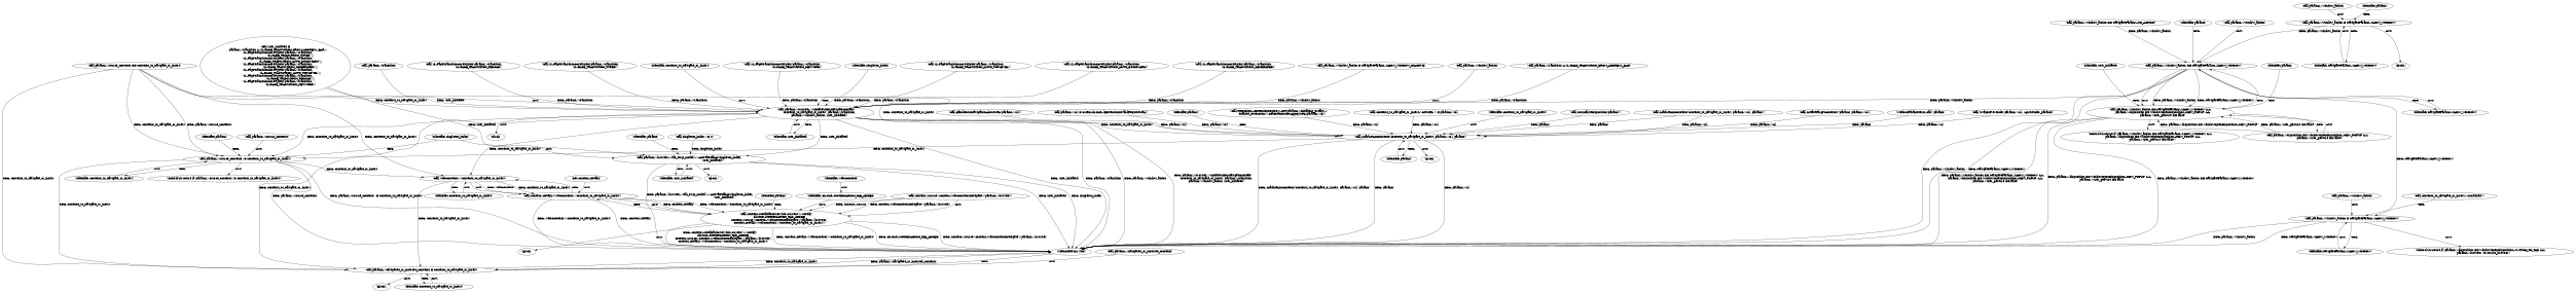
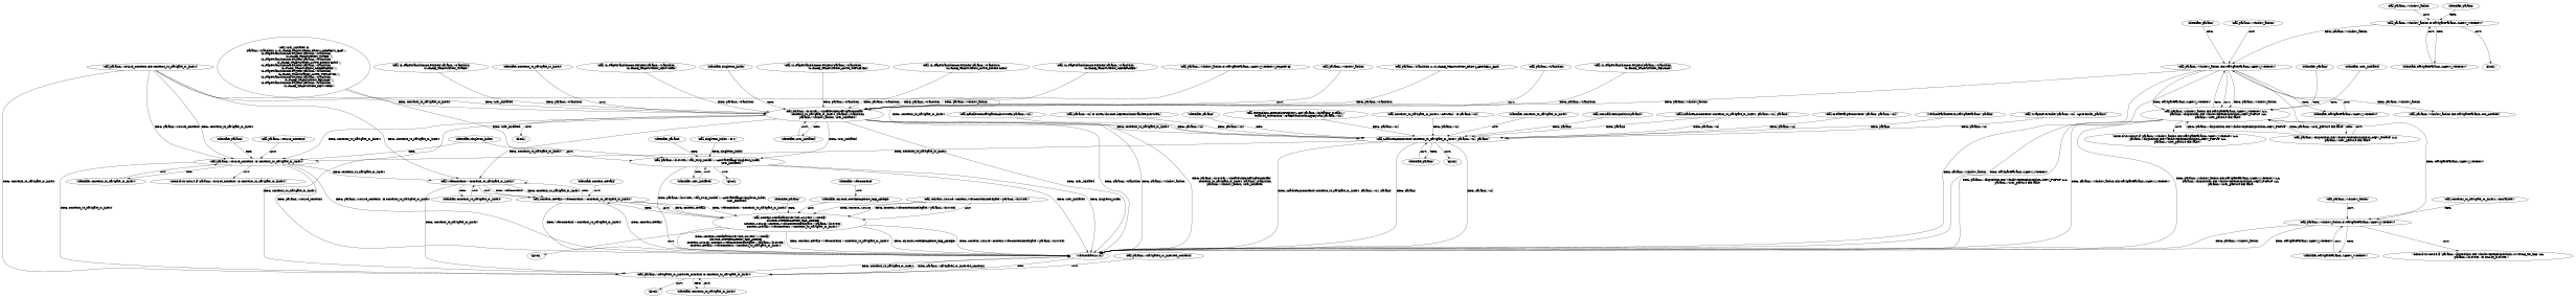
  digraph {
    n1 [label="(Call,params->window_action = NavigateParams::SHOW_WINDOW)"]
    n2 [label="(Call,params->window_action == NavigateParams::SHOW_WINDOW)"]
    n3 [label="(Identifier,NavigateParams::SHOW_WINDOW)"]
    n4 [label="(Block,)"]
    n5 [label="(Call,params->window_action == NavigateParams::SHOW_WINDOW &&\n      params->disposition == WindowOpenDisposition::NEW_POPUP &&\n      params->user_gesture == false)"]
    n6 [label="(Call,params->browser->UpdateUIForNavigationInTab(\n        contents_to_navigate_or_insert, params->transition,\n        params->window_action, user_initiated))"]
    n7 [label="(Call,params->window_action = NavigateParams::SHOW_WINDOW)"]
-   n8 [label="(MethodReturn,void)"]
+   n8 [label="(MethodReturn,url)"]
    n9 [label="(Identifier,NavigateParams::SHOW_WINDOW)"]
    n10 [label="(ControlStructure,if (params->window_action == NavigateParams::SHOW_WINDOW &&\n      params->disposition == WindowOpenDisposition::NEW_POPUP &&\n      params->user_gesture == false))"]
    n11 [label="(Call,params->disposition == WindowOpenDisposition::NEW_POPUP &&\n      params->user_gesture == false)"]
    n12 [label="(Call,LoadURLInContents(contents_to_navigate_or_insert, params->url, params))"]
    n13 [label="(Call,params->source_contents != contents_to_navigate_or_insert)"]
    n14 [label="(Call,WebContents>(contents_to_navigate_or_insert))"]
    n15 [label="(Call,params->navigated_or_inserted_contents = contents_to_navigate_or_insert)"]
    n16 [label="(Call,params->browser->tab_strip_model()->ActivateTabAt(singleton_index,\n                                                        user_initiated))"]
    n17 [label="(Identifier,user_initiated)"]
    n18 [label="(Block,)"]
    n19 [label="(Identifier,NavigateParams::SHOW_WINDOW)"]
    n20 [label="(ControlStructure,if (params->disposition == WindowOpenDisposition::SWITCH_TO_TAB &&\n        params->browser != source_browser))"]
    n21 [label="(Block,)"]
    n22 [label="(Identifier,params)"]
    n23 [label="(ControlStructure,if (params->source_contents != contents_to_navigate_or_insert))"]
    n24 [label="(Identifier,contents_to_navigate_or_insert)"]
    n25 [label="(Call,content::Details<WebContents>(contents_to_navigate_or_insert))"]
    n26 [label="(Identifier,contents_to_navigate_or_insert)"]
    n27 [label="(Block,)"]
    n28 [label="(Identifier,contents_to_navigate_or_insert)"]
    n29 [label="(Identifier,user_initiated)"]
    n30 [label="(Block,)"]
    n31 [label="(Call,content::NotificationService::current()->Notify(\n        chrome::NOTIFICATION_TAB_ADDED,\n        content::Source<content::WebContentsDelegate>(params->browser),\n        content::Details<WebContents>(contents_to_navigate_or_insert)))"]
    n32 [label="(Block,)"]
    n33 [label="(Call,ui::PageTransitionCoreTypeIs(params->transition,\n                                   ui::PAGE_TRANSITION_RELOAD))"]
    n34 [label="(Call,CreateTargetContents(*params, params->url))"]
-   n35 [label="(Get,content::Details)"]
+   n35 [label="(Identifier,content::Details)"]
    n36 [label="(Call,contents_to_navigate_or_insert->IsCrashed())"]
    n37 [label="(Call,ui::PageTransitionCoreTypeIs(params->transition,\n                                   ui::PAGE_TRANSITION_TYPED))"]
    n38 [label="(Identifier,params)"]
    n39 [label="(Identifier,contents_to_navigate_or_insert)"]
    n40 [label="(Call,ui::PageTransitionCoreTypeIs(params->transition,\n                                   ui::PAGE_TRANSITION_KEYWORD))"]
    n41 [label="(Call,params->window_action)"]
    n42 [label="(Identifier,singleton_index)"]
    n43 [label="(Identifier,params)"]
    n44 [label="(Call,ui::PageTransitionCoreTypeIs(params->transition,\n                                   ui::PAGE_TRANSITION_AUTO_TOPLEVEL))"]
-   n45 [label="(MethodParameterIn,Call* params)"]
+   n45 [label="(MethodParameterIn,NavigateParams* params)"]
    n46 [label="(Call,SwapInPrerender(params->url, &prerender_params))"]
    n47 [label="(Call,params->source_contents)"]
    n48 [label="(Call,user_initiated =\n      params->transition & ui::PAGE_TRANSITION_FROM_ADDRESS_BAR ||\n      ui::PageTransitionCoreTypeIs(params->transition,\n                                   ui::PAGE_TRANSITION_TYPED) ||\n      ui::PageTransitionCoreTypeIs(params->transition,\n                                   ui::PAGE_TRANSITION_AUTO_BOOKMARK) ||\n      ui::PageTransitionCoreTypeIs(params->transition,\n                                   ui::PAGE_TRANSITION_GENERATED) ||\n      ui::PageTransitionCoreTypeIs(params->transition,\n                                   ui::PAGE_TRANSITION_AUTO_TOPLEVEL) ||\n      ui::PageTransitionCoreTypeIs(params->transition,\n                                   ui::PAGE_TRANSITION_RELOAD) ||\n      ui::PageTransitionCoreTypeIs(params->transition,\n                                   ui::PAGE_TRANSITION_KEYWORD))"]
    n49 [label="(Identifier,params)"]
    n50 [label="(Call,params->window_action == NavigateParams::NO_ACTION)"]
    n51 [label="(Call,HandleNonNavigationAboutURL(params->url))"]
    n52 [label="(Call,ui::PageTransitionCoreTypeIs(params->transition,\n                                   ui::PAGE_TRANSITION_AUTO_BOOKMARK))"]
    n53 [label="(Call,ui::PageTransitionCoreTypeIs(params->transition,\n                                   ui::PAGE_TRANSITION_GENERATED))"]
    n54 [label="(Call,params->url = GURL(chrome::kExtensionInvalidRequestURL))"]
    n55 [label="(Identifier,params)"]
    n56 [label="(Call,params->window_action = NavigateParams::SHOW_WINDOW_INACTIVE)"]
    n57 [label="(Call,params->window_action)"]
    n58 [label="(Call,params->transition & ui::PAGE_TRANSITION_FROM_ADDRESS_BAR)"]
    n59 [label="(Identifier,WebContents)"]
    n60 [label="(Identifier,chrome::NOTIFICATION_TAB_ADDED)"]
    n61 [label="(Call,params->navigated_or_inserted_contents)"]
    n62 [label="(Identifier,params)"]
    n63 [label="(Call,LoadURLInContents(contents_to_navigate_or_insert, params->url, params))"]
    n64 [label="(Call,extensions::ExtensionRegistry::Get(params->initiating_profile)->\n        enabled_extensions().GetExtensionOrAppByURL(params->url))"]
    n65 [label="(Identifier,singleton_index)"]
    n66 [label="(Identifier,params)"]
    n67 [label="(Call,params->transition)"]
    n68 [label="(Call,contents_to_navigate_or_insert->GetURL() != params->url)"]
    n69 [label="(Call,content::Source<content::WebContentsDelegate>(params->browser))"]
    n70 [label="(Identifier,user_initiated)"]
    n71 [label="(Call,params->window_action)"]
    n72 [label="(Call,singleton_index >= 0)"]
    n73 [label="(Call,params->source_contents == contents_to_navigate_or_insert)"]
    n74 [label="(Identifier,params)"]
    n75 [label="(Call,params->window_action)"]
    n76 [label="(Identifier,contents_to_navigate_or_insert)"]
    n77 [label="(Call,NormalizeDisposition(params))"]
    n1 -> n2 [label="DDG: params->window_action"]
    n1 -> n3 [label="CFG: "]
    n1 -> n4 [label="AST: "]
    n2 -> n5 [label="AST: "]
    n2 -> n5 [label="DDG: params->window_action"]
    n2 -> n5 [label="DDG: NavigateParams::SHOW_WINDOW"]
    n2 -> n6 [label="DDG: params->window_action"]
    n2 -> n7 [label="DDG: NavigateParams::SHOW_WINDOW"]
    n2 -> n8 [label="DDG: params->window_action"]
    n2 -> n8 [label="DDG: NavigateParams::SHOW_WINDOW"]
    n2 -> n9 [label="CFG: "]
    n3 -> n1 [label="AST: "]
    n5 -> n2 [label="CFG: "]
    n5 -> n8 [label="DDG: params->window_action == NavigateParams::SHOW_WINDOW"]
    n5 -> n8 [label="DDG: params->window_action == NavigateParams::SHOW_WINDOW &&\n      params->disposition == WindowOpenDisposition::NEW_POPUP &&\n      params->user_gesture == false"]
    n5 -> n8 [label="DDG: params->disposition == WindowOpenDisposition::NEW_POPUP &&\n      params->user_gesture == false"]
    n5 -> n10 [label="AST: "]
    n5 -> n11 [label="CFG: "]
    n6 -> n8 [label="DDG: params->window_action"]
    n6 -> n8 [label="DDG: params->browser->UpdateUIForNavigationInTab(\n        contents_to_navigate_or_insert, params->transition,\n        params->window_action, user_initiated)"]
    n6 -> n8 [label="DDG: user_initiated"]
    n6 -> n8 [label="DDG: params->transition"]
    n6 -> n12 [label="DDG: contents_to_navigate_or_insert"]
    n6 -> n13 [label="DDG: contents_to_navigate_or_insert"]
    n6 -> n14 [label="DDG: contents_to_navigate_or_insert"]
    n6 -> n15 [label="DDG: contents_to_navigate_or_insert"]
    n6 -> n16 [label="DDG: user_initiated"]
    n6 -> n17 [label="CFG: "]
    n6 -> n18 [label="AST: "]
    n7 -> n8 [label="DDG: params->window_action"]
    n7 -> n8 [label="DDG: NavigateParams::SHOW_WINDOW"]
    n7 -> n19 [label="CFG: "]
    n7 -> n20 [label="AST: "]
    n8 -> n15 [label="CFG: "]
    n9 -> n2 [label="AST: "]
    n11 -> n5 [label="AST: "]
    n11 -> n5 [label="DDG: params->disposition == WindowOpenDisposition::NEW_POPUP"]
    n11 -> n5 [label="DDG: params->user_gesture == false"]
    n12 -> n8 [label="DDG: LoadURLInContents(contents_to_navigate_or_insert, params->url, params)"]
    n12 -> n8 [label="DDG: params"]
    n12 -> n8 [label="DDG: params->url"]
    n12 -> n13 [label="DDG: contents_to_navigate_or_insert"]
    n12 -> n21 [label="AST: "]
    n12 -> n22 [label="CFG: "]
    n13 -> n8 [label="DDG: params->source_contents"]
    n13 -> n8 [label="DDG: params->source_contents != contents_to_navigate_or_insert"]
    n13 -> n14 [label="DDG: contents_to_navigate_or_insert"]
    n13 -> n15 [label="DDG: contents_to_navigate_or_insert"]
    n13 -> n23 [label="AST: "]
    n13 -> n24 [label="CFG: "]
    n14 -> n15 [label="DDG: contents_to_navigate_or_insert"]
    n14 -> n25 [label="AST: "]
    n14 -> n25 [label="DDG: WebContents"]
    n14 -> n25 [label="DDG: contents_to_navigate_or_insert"]
    n14 -> n26 [label="CFG: "]
    n15 -> n8 [label="DDG: contents_to_navigate_or_insert"]
    n15 -> n8 [label="DDG: params->navigated_or_inserted_contents"]
    n15 -> n27 [label="AST: "]
    n15 -> n28 [label="CFG: "]
    n16 -> n8 [label="DDG: user_initiated"]
    n16 -> n8 [label="DDG: singleton_index"]
    n16 -> n8 [label="DDG: params->browser->tab_strip_model()->ActivateTabAt(singleton_index,\n                                                        user_initiated)"]
    n16 -> n29 [label="CFG: "]
    n16 -> n30 [label="AST: "]
    n17 -> n6 [label="AST: "]
    n19 -> n7 [label="AST: "]
    n22 -> n12 [label="AST: "]
    n24 -> n13 [label="AST: "]
    n25 -> n8 [label="DDG: content::Details"]
    n25 -> n8 [label="DDG: WebContents>(contents_to_navigate_or_insert)"]
    n25 -> n14 [label="CFG: "]
    n25 -> n31 [label="AST: "]
    n25 -> n31 [label="DDG: content::Details"]
    n25 -> n31 [label="DDG: WebContents>(contents_to_navigate_or_insert)"]
    n26 -> n14 [label="AST: "]
    n28 -> n15 [label="AST: "]
    n29 -> n16 [label="AST: "]
    n31 -> n8 [label="DDG: content::NotificationService::current()->Notify(\n        chrome::NOTIFICATION_TAB_ADDED,\n        content::Source<content::WebContentsDelegate>(params->browser),\n        content::Details<WebContents>(contents_to_navigate_or_insert))"]
    n31 -> n8 [label="DDG: content::Details<WebContents>(contents_to_navigate_or_insert)"]
    n31 -> n8 [label="DDG: chrome::NOTIFICATION_TAB_ADDED"]
    n31 -> n8 [label="DDG: content::Source<content::WebContentsDelegate>(params->browser)"]
    n31 -> n25 [label="CFG: "]
    n31 -> n32 [label="AST: "]
    n33 -> n6 [label="DDG: params->transition"]
    n34 -> n12 [label="DDG: params->url"]
    n35 -> n25 [label="AST: "]
    n36 -> n7 [label="CFG: "]
    n37 -> n6 [label="DDG: params->transition"]
    n38 -> n16 [label="CFG: "]
    n39 -> n6 [label="AST: "]
    n40 -> n6 [label="DDG: params->transition"]
    n41 -> n1 [label="AST: "]
    n42 -> n6 [label="CFG: "]
    n43 -> n31 [label="CFG: "]
    n44 -> n6 [label="DDG: params->transition"]
    n45 -> n12 [label="DDG: params"]
    n46 -> n12 [label="DDG: params->url"]
    n47 -> n13 [label="AST: "]
    n48 -> n6 [label="DDG: user_initiated"]
    n48 -> n16 [label="DDG: user_initiated"]
    n49 -> n1 [label="CFG: "]
-   n50 -> n2 [label="DDG: params->window_action"]
+   n2 -> n50 [label="DDG: params->window_action"]
    n51 -> n12 [label="DDG: params->url"]
    n52 -> n6 [label="DDG: params->transition"]
    n53 -> n6 [label="DDG: params->transition"]
    n54 -> n12 [label="DDG: params->url"]
    n55 -> n12 [label="CFG: "]
    n56 -> n6 [label="DDG: params->window_action"]
    n57 -> n6 [label="AST: "]
    n58 -> n6 [label="DDG: params->transition"]
    n59 -> n60 [label="AST: "]
    n60 -> n31 [label="AST: "]
    n61 -> n15 [label="AST: "]
    n62 -> n2 [label="CFG: "]
    n63 -> n12 [label="DDG: params->url"]
    n63 -> n12 [label="DDG: params"]
    n64 -> n12 [label="DDG: params->url"]
    n65 -> n13 [label="CFG: "]
    n65 -> n16 [label="AST: "]
    n66 -> n5 [label="CFG: "]
    n67 -> n6 [label="AST: "]
    n68 -> n12 [label="DDG: params->url"]
    n69 -> n31 [label="AST: "]
    n69 -> n31 [label="DDG: content::Source"]
    n69 -> n31 [label="DDG: content::WebContentsDelegate>(params->browser)"]
    n70 -> n5 [label="CFG: "]
    n71 -> n7 [label="AST: "]
    n72 -> n16 [label="DDG: singleton_index"]
    n73 -> n6 [label="DDG: contents_to_navigate_or_insert"]
    n73 -> n12 [label="DDG: contents_to_navigate_or_insert"]
    n73 -> n13 [label="DDG: params->source_contents"]
    n73 -> n13 [label="DDG: contents_to_navigate_or_insert"]
    n73 -> n14 [label="DDG: contents_to_navigate_or_insert"]
    n73 -> n15 [label="DDG: contents_to_navigate_or_insert"]
    n74 -> n13 [label="CFG: "]
    n75 -> n2 [label="AST: "]
    n76 -> n12 [label="AST: "]
    n77 -> n12 [label="DDG: params"]
  }
